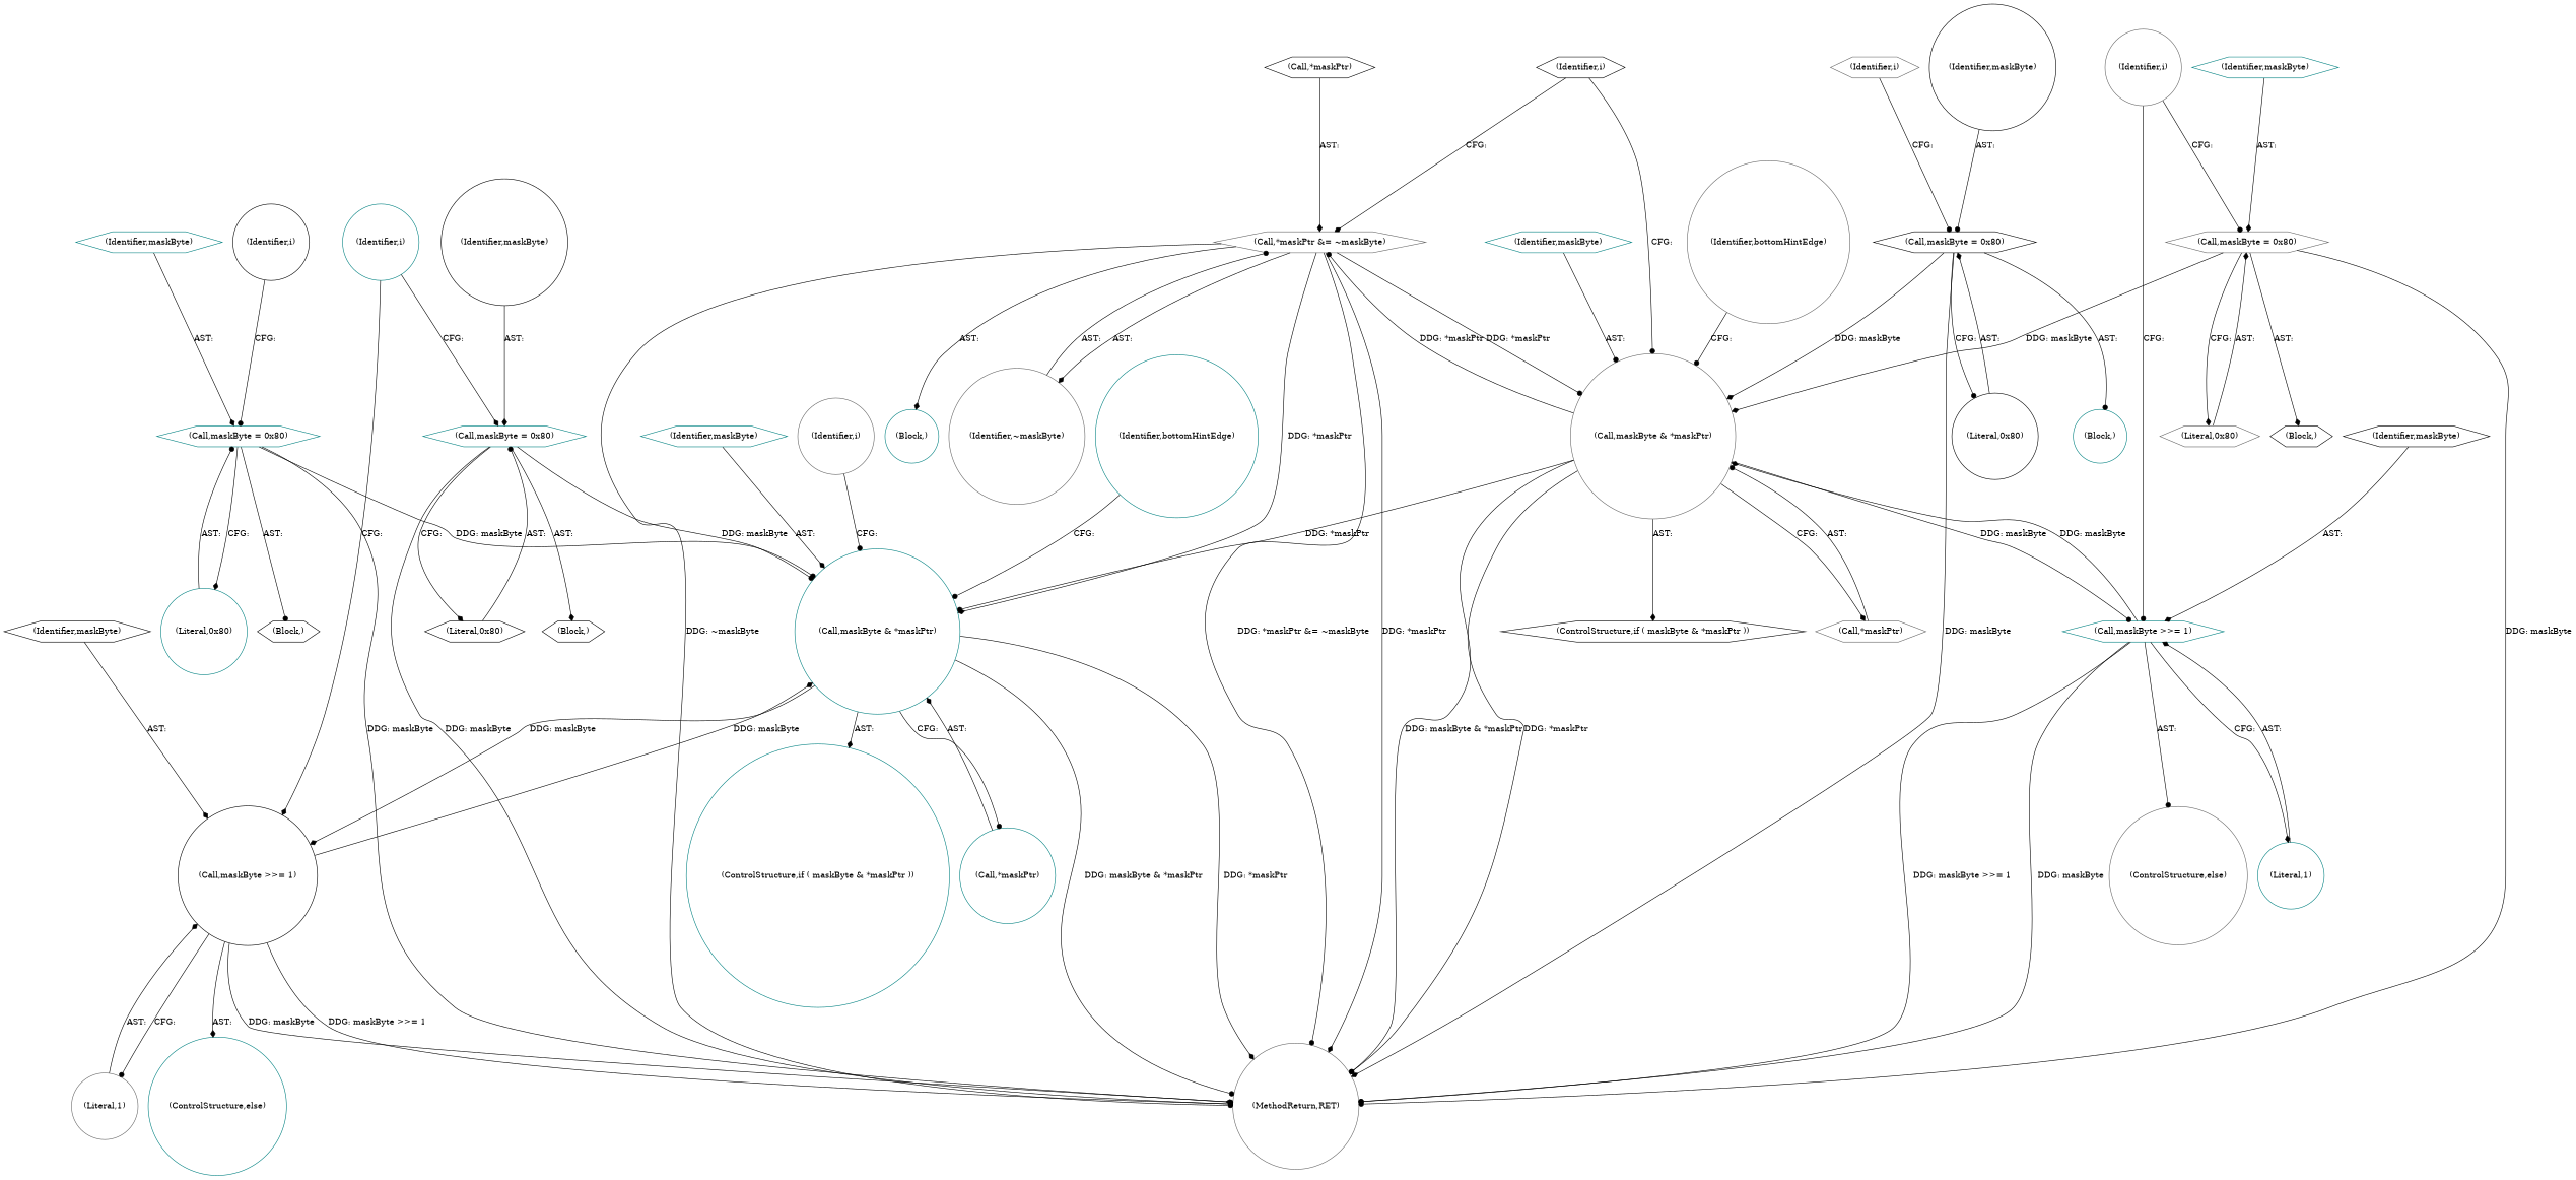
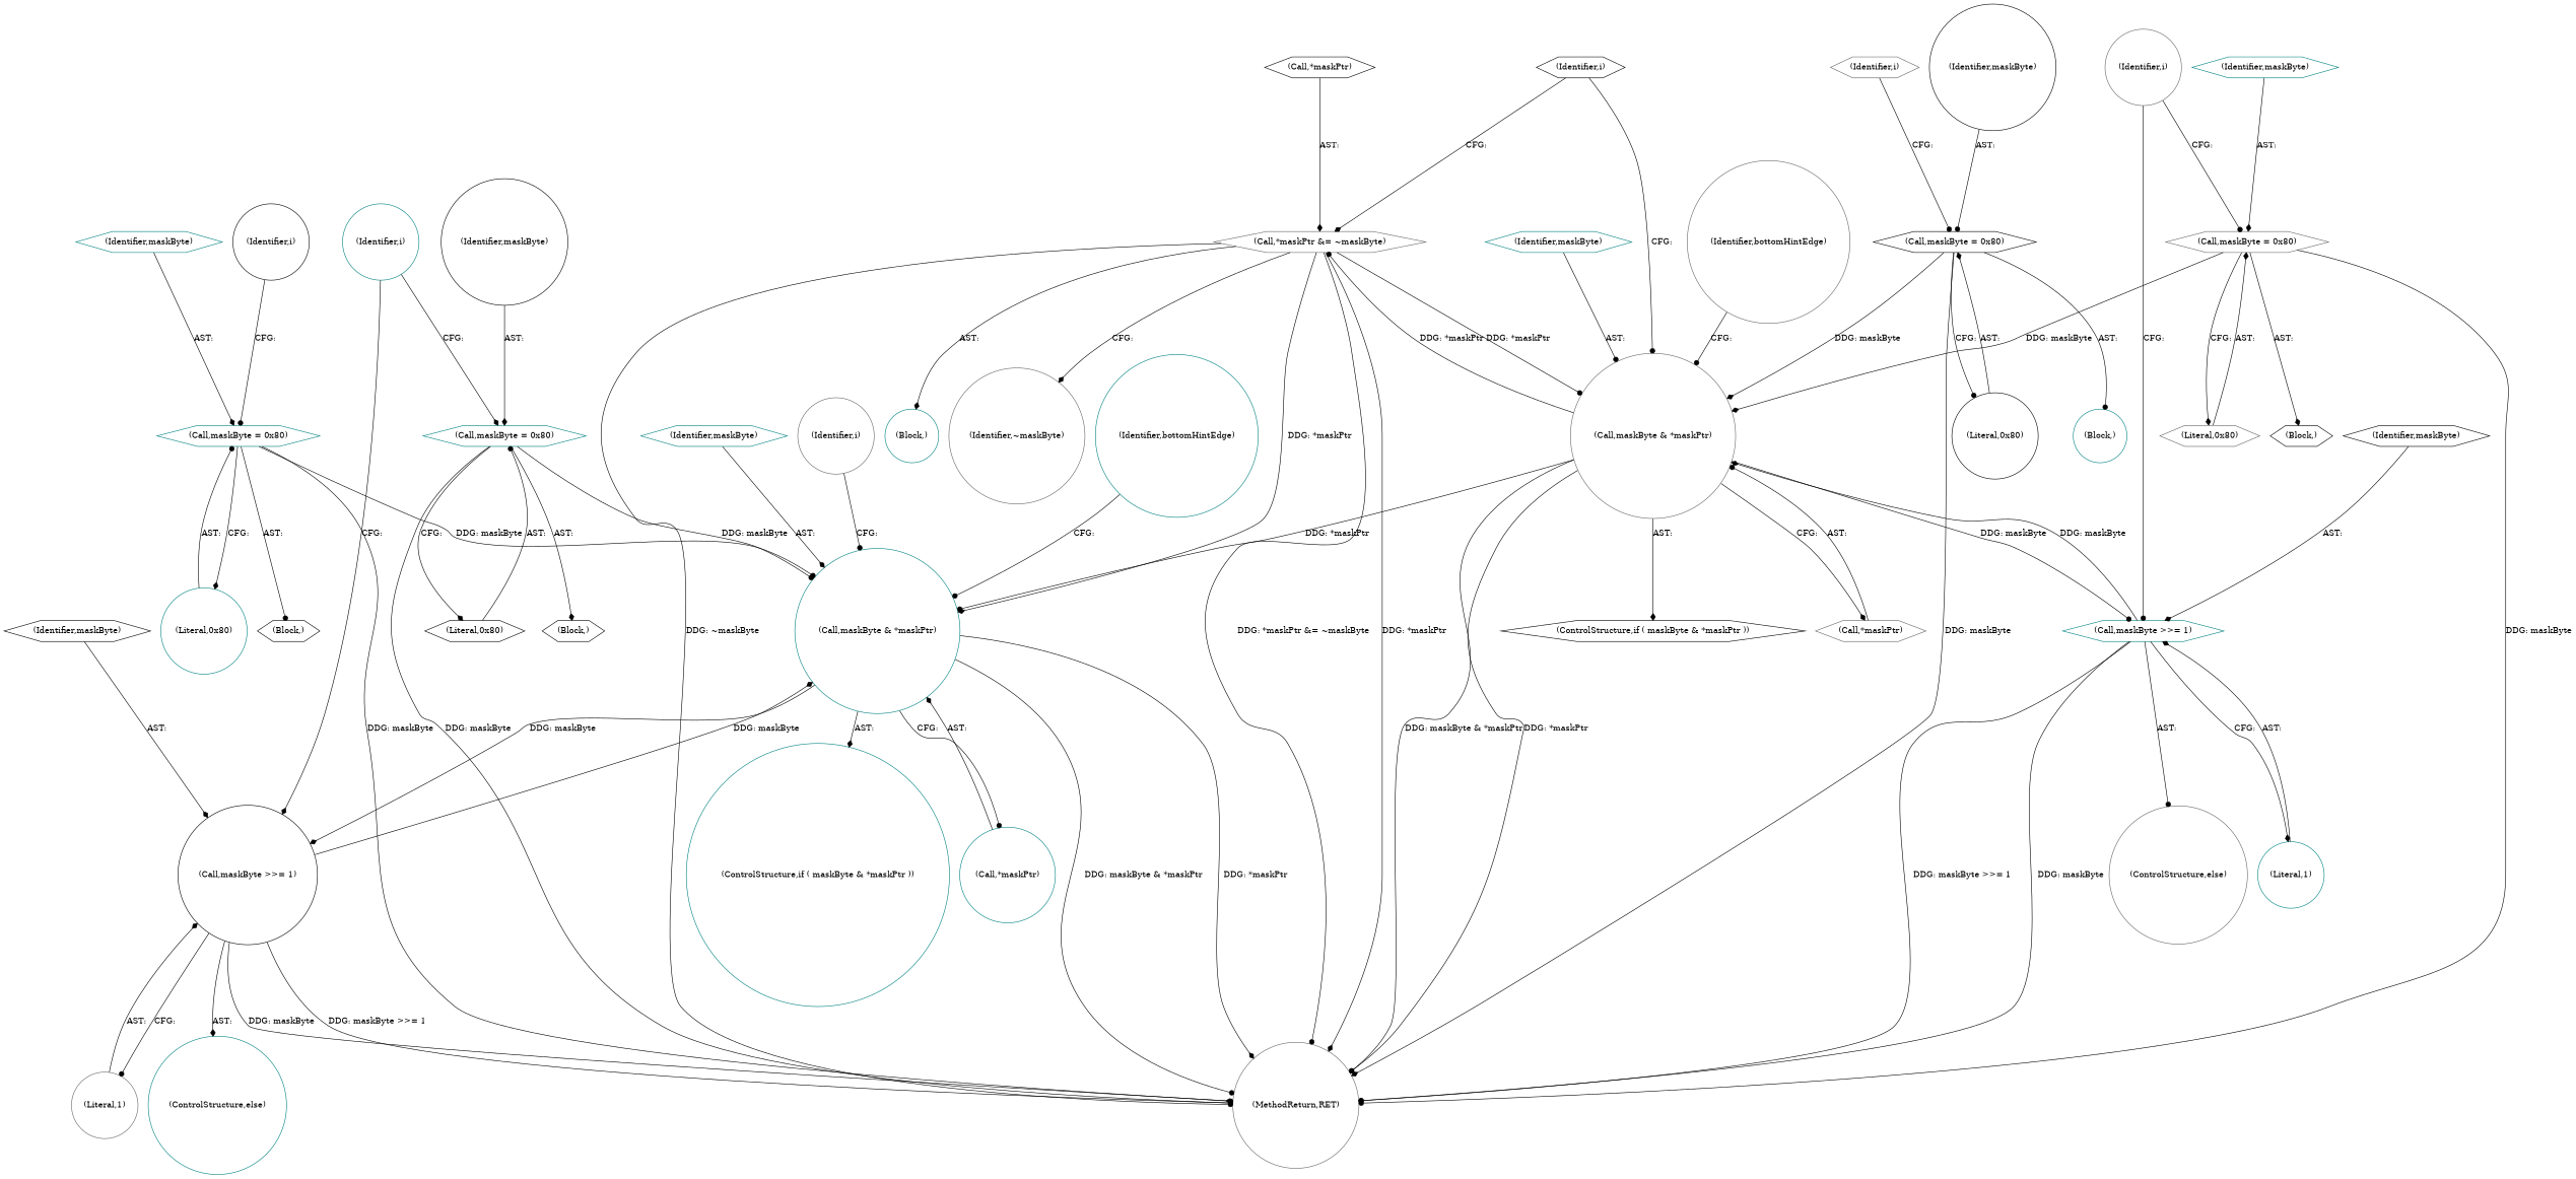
  digraph {
    node [color=teal shape=circle]
    edge [arrowhead=diamond]
    n1 [label="(Call,maskByte & *maskPtr)"]
    n2 [color=black label="(Call,maskByte >>= 1)"]
    n3 [label="(ControlStructure,if ( maskByte & *maskPtr ))"]
    n4 [color=gray40 label="(MethodReturn,RET)"]
    n5 [label="(Call,*maskPtr)"]
    n6 [label="(ControlStructure,else)"]
    n7 [color=gray40 label="(Literal,1)"]
    n8 [label="(Call,maskByte = 0x80)" shape=hexagon]
    n9 [label="(Literal,0x80)"]
    n10 [color=black label="(Block,)" shape=hexagon]
    n11 [label="(Call,maskByte = 0x80)" shape=hexagon]
    n12 [color=black label="(Literal,0x80)" shape=hexagon]
    n13 [color=black label="(Block,)" shape=hexagon]
    n14 [color=gray40 label="(Call,*maskPtr &= ~maskByte)" shape=hexagon]
    n15 [color=gray40 label="(Call,maskByte & *maskPtr)"]
    n16 [label="(Block,)"]
    n17 [color=gray40 label="(Identifier,~maskByte)"]
    n18 [label="(Call,maskByte >>= 1)" shape=hexagon]
    n19 [color=black label="(ControlStructure,if ( maskByte & *maskPtr ))" shape=hexagon]
    n20 [color=gray40 label="(Call,*maskPtr)" shape=hexagon]
    n21 [color=gray40 label="(ControlStructure,else)"]
    n22 [label="(Literal,1)"]
    n23 [color=black label="(Call,maskByte = 0x80)" shape=hexagon]
    n24 [color=black label="(Literal,0x80)"]
    n25 [label="(Block,)"]
    n26 [color=gray40 label="(Call,maskByte = 0x80)" shape=hexagon]
    n27 [color=gray40 label="(Literal,0x80)" shape=hexagon]
    n28 [color=black label="(Block,)" shape=hexagon]
    n29 [color=gray40 label="(Identifier,i)" shape=hexagon]
    n30 [label="(Identifier,maskByte)" shape=hexagon]
    n31 [label="(Identifier,maskByte)" shape=hexagon]
    n32 [color=black label="(Identifier,maskByte)"]
    n33 [color=black label="(Call,*maskPtr)" shape=hexagon]
    n34 [color=gray40 label="(Identifier,i)"]
    n35 [label="(Identifier,bottomHintEdge)"]
    n36 [color=gray40 label="(Identifier,bottomHintEdge)"]
    n37 [label="(Identifier,i)"]
    n38 [color=black label="(Identifier,i)" shape=hexagon]
    n39 [color=black label="(Identifier,maskByte)" shape=hexagon]
    n40 [label="(Identifier,maskByte)" shape=hexagon]
    n41 [label="(Identifier,maskByte)" shape=hexagon]
    n42 [color=black label="(Identifier,i)"]
    n43 [color=gray40 label="(Identifier,i)"]
    n44 [color=black label="(Identifier,maskByte)"]
    n45 [color=black label="(Identifier,maskByte)" shape=hexagon]
    n1 -> n2 [label="DDG: maskByte"]
    n1 -> n3 [label="AST: "]
    n1 -> n4 [arrowhead=dot label="DDG: maskByte & *maskPtr"]
    n1 -> n4 [label="DDG: *maskPtr"]
    n1 -> n5 [arrowhead=dot label="CFG: "]
    n2 -> n1 [label="DDG: maskByte"]
    n2 -> n4 [label="DDG: maskByte"]
    n2 -> n4 [arrowhead=dot label="DDG: maskByte >>= 1"]
    n2 -> n6 [label="AST: "]
    n2 -> n7 [arrowhead=dot label="CFG: "]
    n5 -> n1 [label="AST: "]
    n7 -> n2 [label="AST: "]
    n8 -> n1 [arrowhead=dot label="DDG: maskByte"]
    n8 -> n4 [arrowhead=dot label="DDG: maskByte"]
    n8 -> n9 [label="CFG: "]
    n8 -> n10 [arrowhead=dot label="AST: "]
    n9 -> n8 [arrowhead=dot label="AST: "]
    n11 -> n1 [arrowhead=dot label="DDG: maskByte"]
    n11 -> n4 [arrowhead=dot label="DDG: maskByte"]
    n11 -> n12 [label="CFG: "]
    n11 -> n13 [label="AST: "]
    n12 -> n11 [arrowhead=dot label="AST: "]
    n14 -> n1 [label="DDG: *maskPtr"]
    n14 -> n4 [arrowhead=dot label="DDG: ~maskByte"]
    n14 -> n4 [arrowhead=dot label="DDG: *maskPtr &= ~maskByte"]
    n14 -> n4 [label="DDG: *maskPtr"]
    n14 -> n15 [arrowhead=dot label="DDG: *maskPtr"]
    n14 -> n16 [label="AST: "]
-   n14 -> n17 [label="AST: "]
+   n14 -> n17 [label="CFG: "]
    n15 -> n1 [arrowhead=dot label="DDG: *maskPtr"]
    n15 -> n4 [arrowhead=dot label="DDG: maskByte & *maskPtr"]
    n15 -> n4 [arrowhead=dot label="DDG: *maskPtr"]
    n15 -> n14 [arrowhead=dot label="DDG: *maskPtr"]
    n15 -> n18 [arrowhead=dot label="DDG: maskByte"]
    n15 -> n19 [label="AST: "]
    n15 -> n20 [label="CFG: "]
-   n17 -> n14 [arrowhead=dot label="AST: "]
    n18 -> n4 [arrowhead=dot label="DDG: maskByte"]
    n18 -> n4 [arrowhead=dot label="DDG: maskByte >>= 1"]
    n18 -> n15 [label="DDG: maskByte"]
    n18 -> n21 [arrowhead=dot label="AST: "]
    n18 -> n22 [label="CFG: "]
    n20 -> n15 [arrowhead=dot label="AST: "]
    n22 -> n18 [label="AST: "]
    n23 -> n4 [label="DDG: maskByte"]
    n23 -> n15 [label="DDG: maskByte"]
    n23 -> n24 [arrowhead=dot label="CFG: "]
    n23 -> n25 [arrowhead=dot label="AST: "]
    n24 -> n23 [label="AST: "]
    n26 -> n4 [arrowhead=dot label="DDG: maskByte"]
    n26 -> n15 [label="DDG: maskByte"]
    n26 -> n27 [label="CFG: "]
    n26 -> n28 [label="AST: "]
    n27 -> n26 [label="AST: "]
    n29 -> n23 [arrowhead=dot label="CFG: "]
    n30 -> n8 [label="AST: "]
    n31 -> n26 [label="AST: "]
    n32 -> n11 [label="AST: "]
    n33 -> n14 [label="AST: "]
    n34 -> n18 [arrowhead=dot label="CFG: "]
    n34 -> n26 [arrowhead=dot label="CFG: "]
    n35 -> n1 [arrowhead=dot label="CFG: "]
    n36 -> n15 [arrowhead=dot label="CFG: "]
    n37 -> n2 [label="CFG: "]
    n37 -> n11 [label="CFG: "]
    n38 -> n14 [label="CFG: "]
    n38 -> n15 [arrowhead=dot label="CFG: "]
    n39 -> n2 [label="AST: "]
    n40 -> n15 [arrowhead=dot label="AST: "]
    n41 -> n1 [label="AST: "]
    n42 -> n8 [arrowhead=dot label="CFG: "]
    n43 -> n1 [arrowhead=dot label="CFG: "]
    n44 -> n23 [arrowhead=dot label="AST: "]
    n45 -> n18 [label="AST: "]
  }
